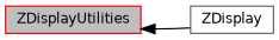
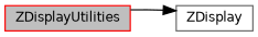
  digraph {
    rankdir=LR
    node [fontname=Helvetica fontsize=10 shape=record style=filled]
    n1 [color=red fillcolor=grey75 fontcolor=black height=0.2 label=ZDisplayUtilities width=0.4]
    n2 [color=gray40 fillcolor=white height=0.2 label=ZDisplay width=0.4]
-   n1 -> n2 [dir=back fontname=Helvetica fontsize=10 labelfontname=Helvetica labelfontsize=10 shape=plaintext style=solid]
+   n2 -> n1 [dir=back fontname=Helvetica fontsize=10 labelfontname=Helvetica labelfontsize=10 shape=plaintext style=solid]
  }
